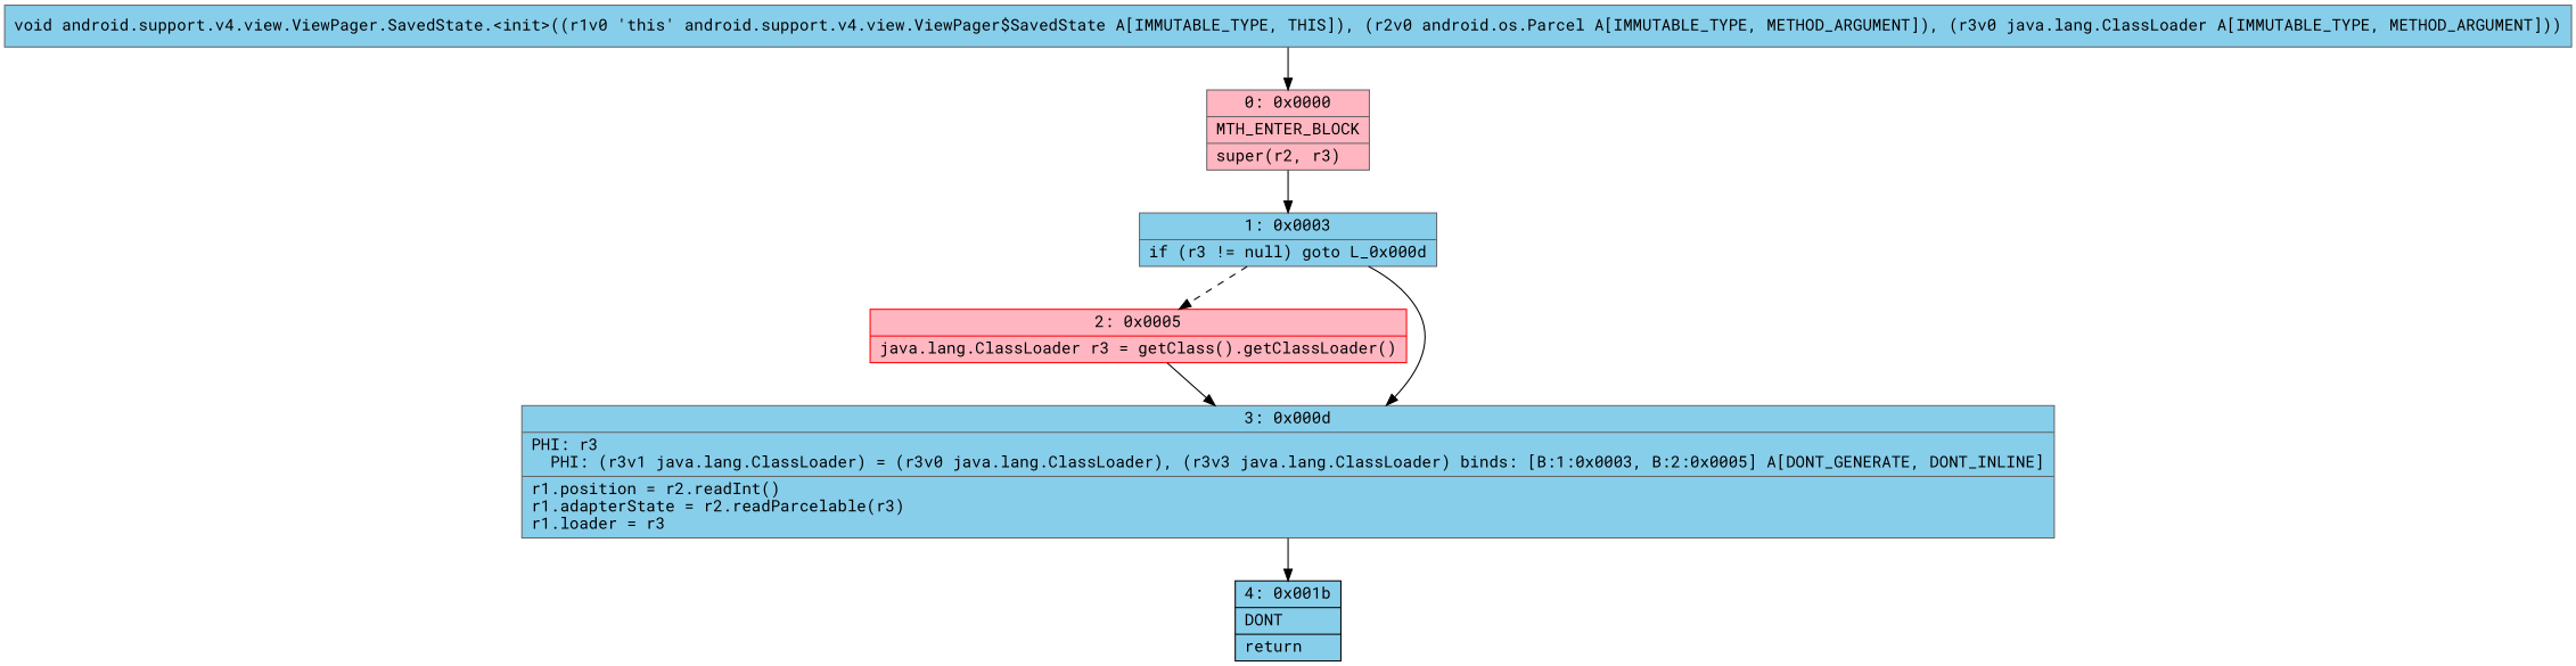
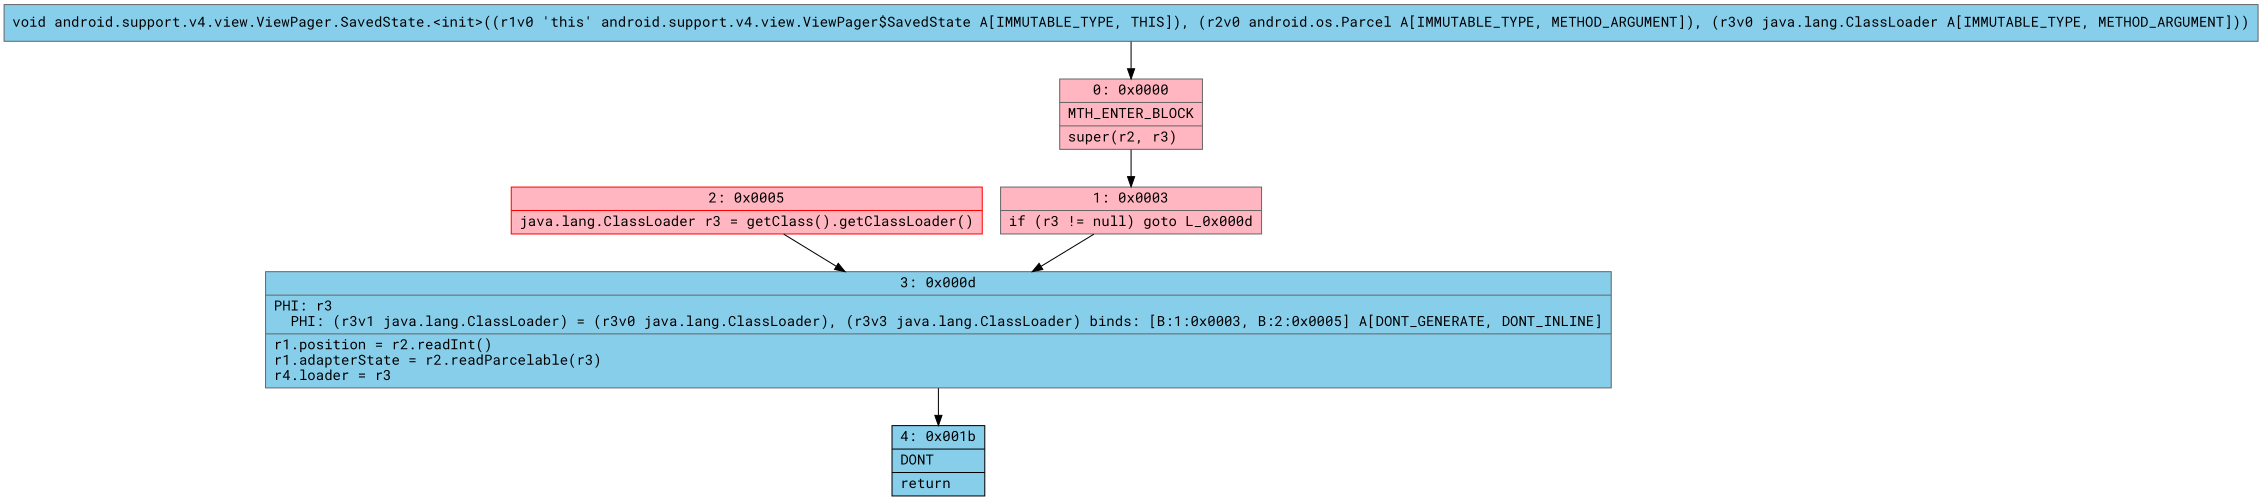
  digraph {
    fontname="Roboto Mono"
    node [color=gray40 fillcolor=skyblue fontname="Roboto Mono" shape=record style=filled]
    edge [fontname="Roboto Mono"]
    n1 [fillcolor=lightpink label="{0\:\ 0x0000|MTH_ENTER_BLOCK\l|super(r2, r3)\l}"]
-   n2 [label="{1\:\ 0x0003|if (r3 != null) goto L_0x000d\l}"]
+   n2 [fillcolor=lightpink label="{1\:\ 0x0003|if (r3 != null) goto L_0x000d\l}"]
    n3 [color=red fillcolor=lightpink label="{2\:\ 0x0005|java.lang.ClassLoader r3 = getClass().getClassLoader()\l}"]
-   n4 [label="{3\:\ 0x000d|PHI: r3 \l  PHI: (r3v1 java.lang.ClassLoader) = (r3v0 java.lang.ClassLoader), (r3v3 java.lang.ClassLoader) binds: [B:1:0x0003, B:2:0x0005] A[DONT_GENERATE, DONT_INLINE]\l|r1.position = r2.readInt()\lr1.adapterState = r2.readParcelable(r3)\lr1.loader = r3\l}"]
+   n4 [label="{3\:\ 0x000d|PHI: r3 \l  PHI: (r3v1 java.lang.ClassLoader) = (r3v0 java.lang.ClassLoader), (r3v3 java.lang.ClassLoader) binds: [B:1:0x0003, B:2:0x0005] A[DONT_GENERATE, DONT_INLINE]\l|r1.position = r2.readInt()\lr1.adapterState = r2.readParcelable(r3)\lr4.loader = r3\l}"]
    n5 [color=black label="{4\:\ 0x001b|DONT\l|return\l}"]
    n6 [label="{void android.support.v4.view.ViewPager.SavedState.\<init\>((r1v0 'this' android.support.v4.view.ViewPager$SavedState A[IMMUTABLE_TYPE, THIS]), (r2v0 android.os.Parcel A[IMMUTABLE_TYPE, METHOD_ARGUMENT]), (r3v0 java.lang.ClassLoader A[IMMUTABLE_TYPE, METHOD_ARGUMENT])) }"]
    n1 -> n2
-   n2 -> n3 [style=dashed]
    n2 -> n4
    n3 -> n4
    n4 -> n5
    n6 -> n1
  }
